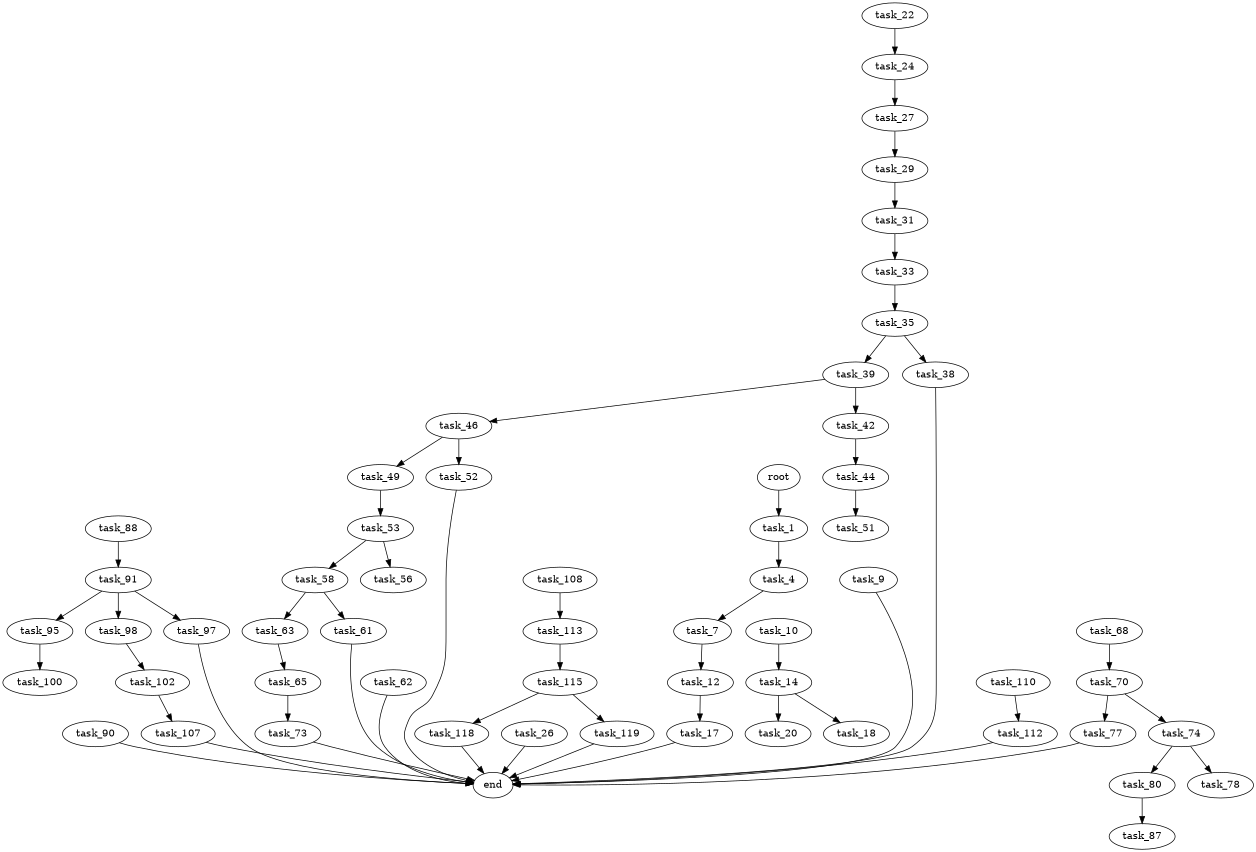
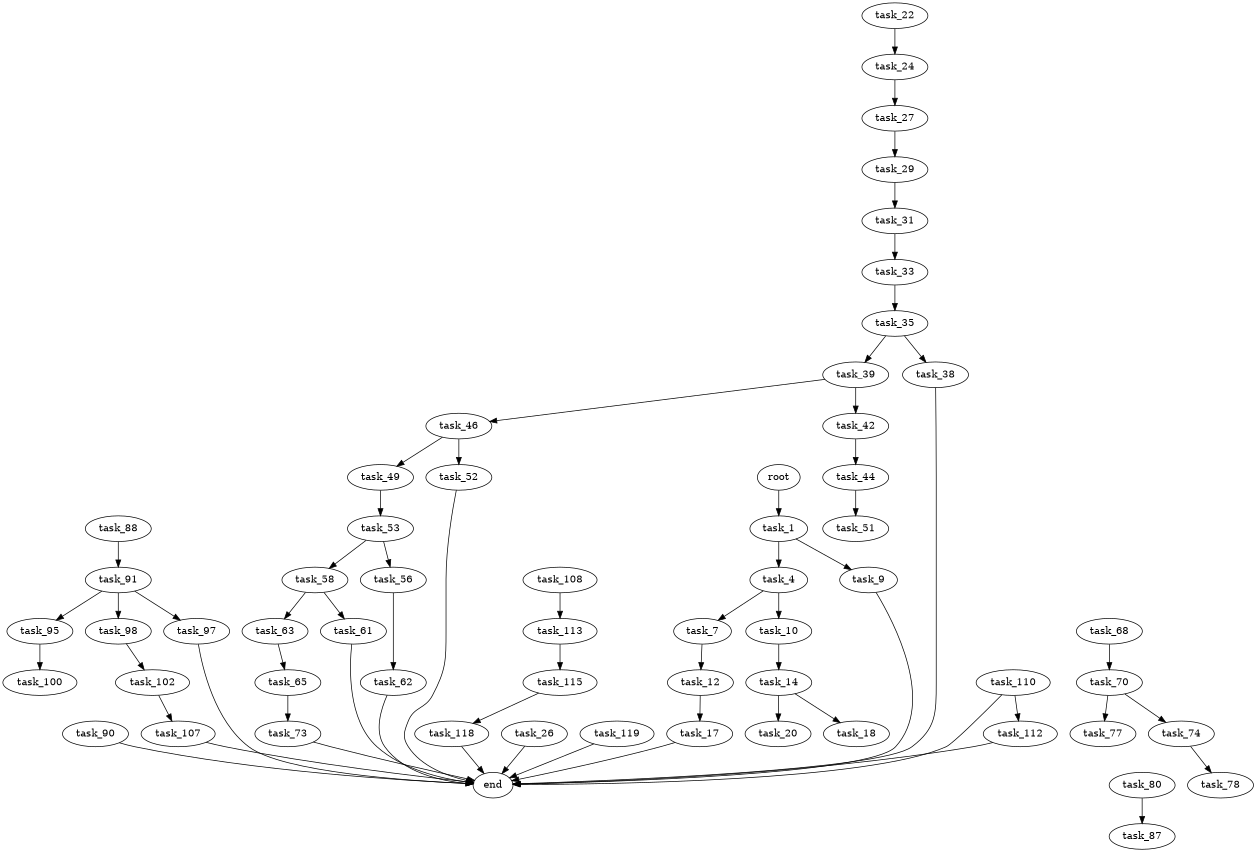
  digraph {
    root
    task_1
    task_4
    task_9
    task_7
    task_10
    end
    task_12
    task_14
    task_17
    task_18
    task_20
    task_22
    task_24
    task_26
    task_27
    task_29
    task_31
    task_33
    task_35
    task_38
    task_39
    task_42
    task_46
    task_44
    task_49
    task_52
    task_51
    task_53
    task_56
    task_58
    task_62
    task_61
    task_63
    task_65
    task_73
    task_68
    task_70
    task_74
    task_77
    task_78
    task_80
    task_87
    task_88
    task_91
    task_90
    task_95
    task_97
    task_98
    task_100
    task_102
    task_107
    task_108
    task_113
    task_110
    task_112
    task_115
    task_118
    task_119
    root -> task_1
    task_1 -> task_4
+   task_1 -> task_9
    task_4 -> task_7
+   task_4 -> task_10
    task_9 -> end
    task_7 -> task_12
    task_10 -> task_14
    task_12 -> task_17
    task_14 -> task_18
    task_14 -> task_20
    task_17 -> end
    task_22 -> task_24
    task_24 -> task_27
    task_26 -> end
    task_27 -> task_29
    task_29 -> task_31
    task_31 -> task_33
    task_33 -> task_35
    task_35 -> task_38
    task_35 -> task_39
    task_38 -> end
    task_39 -> task_42
    task_39 -> task_46
    task_42 -> task_44
    task_46 -> task_49
    task_46 -> task_52
    task_44 -> task_51
    task_49 -> task_53
    task_52 -> end
    task_53 -> task_56
    task_53 -> task_58
+   task_56 -> task_62
    task_58 -> task_61
    task_58 -> task_63
    task_62 -> end
    task_61 -> end
    task_63 -> task_65
    task_65 -> task_73
    task_73 -> end
    task_68 -> task_70
    task_70 -> task_74
    task_70 -> task_77
    task_74 -> task_78
-   task_74 -> task_80
-   task_77 -> end
+   task_110 -> end
    task_80 -> task_87
    task_88 -> task_91
    task_91 -> task_95
    task_91 -> task_97
    task_91 -> task_98
    task_90 -> end
    task_95 -> task_100
    task_97 -> end
    task_98 -> task_102
    task_102 -> task_107
    task_107 -> end
    task_108 -> task_113
    task_113 -> task_115
    task_110 -> task_112
    task_112 -> end
    task_115 -> task_118
-   task_115 -> task_119
    task_118 -> end
    task_119 -> end
  }
